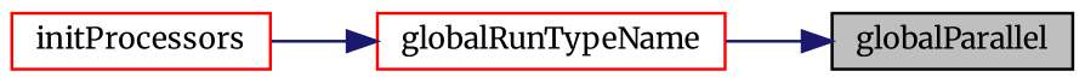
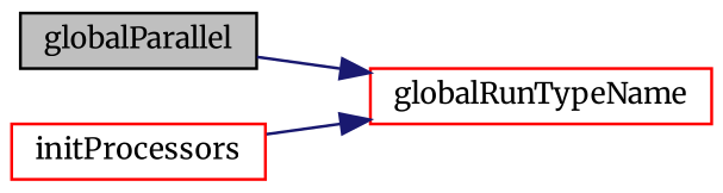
  digraph {
    fontname=Merriweather
    rankdir=RL
    node [color=red fillcolor=white fontname=Merriweather fontsize=10 shape=record style=filled]
    edge [color=midnightblue dir=back fontname=Merriweather fontsize=10 labelfontname=Helvetica labelfontsize=10 style=solid]
    n1 [color=black fillcolor=grey75 fontcolor=black height=0.2 label=globalParallel width=0.4]
    n2 [height=0.2 label=globalRunTypeName width=0.4]
    n3 [height=0.2 label=initProcessors width=0.4]
-   n1 -> n2
+   n2 -> n1
    n2 -> n3
  }
